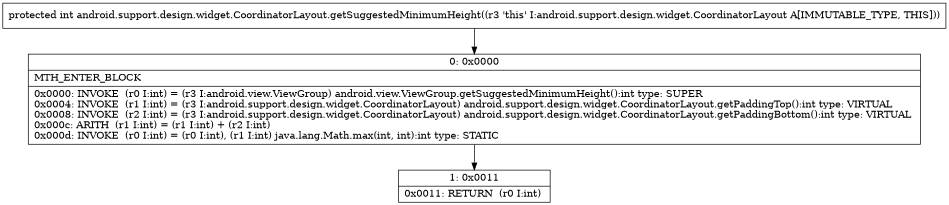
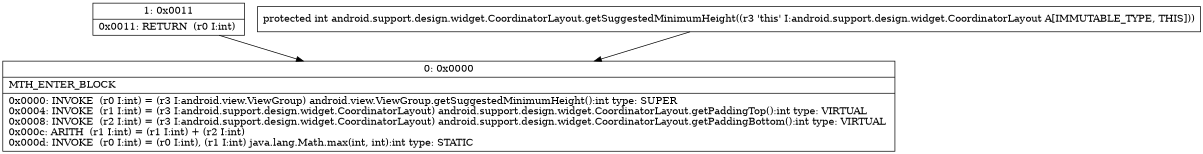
  digraph {
    node [shape=record]
    n1 [label="{0\:\ 0x0000|MTH_ENTER_BLOCK\l|0x0000: INVOKE  (r0 I:int) = (r3 I:android.view.ViewGroup) android.view.ViewGroup.getSuggestedMinimumHeight():int type: SUPER \l0x0004: INVOKE  (r1 I:int) = (r3 I:android.support.design.widget.CoordinatorLayout) android.support.design.widget.CoordinatorLayout.getPaddingTop():int type: VIRTUAL \l0x0008: INVOKE  (r2 I:int) = (r3 I:android.support.design.widget.CoordinatorLayout) android.support.design.widget.CoordinatorLayout.getPaddingBottom():int type: VIRTUAL \l0x000c: ARITH  (r1 I:int) = (r1 I:int) + (r2 I:int) \l0x000d: INVOKE  (r0 I:int) = (r0 I:int), (r1 I:int) java.lang.Math.max(int, int):int type: STATIC \l}"]
    n2 [label="{1\:\ 0x0011|0x0011: RETURN  (r0 I:int) \l}"]
    n3 [label="{protected int android.support.design.widget.CoordinatorLayout.getSuggestedMinimumHeight((r3 'this' I:android.support.design.widget.CoordinatorLayout A[IMMUTABLE_TYPE, THIS])) }"]
-   n1 -> n2
+   n2 -> n1
    n3 -> n1
  }
